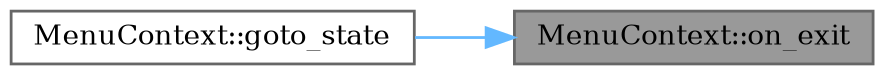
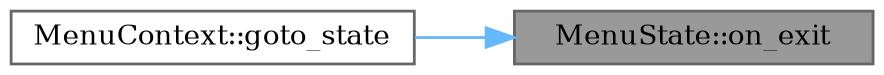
  digraph {
    rankdir=RL
    fontname="DejaVu Serif"
    node [fontname="DejaVu Serif" fontsize=10 shape=box style=filled]
-   n1 [color=gray40 fillcolor=grey60 fontcolor=black height=0.2 label="MenuContext::on_exit" width=0.4]
+   n1 [color=gray40 fillcolor=grey60 fontcolor=black height=0.2 label="MenuState::on_exit" width=0.4]
    n2 [color=grey40 fillcolor=white height=0.2 label="MenuContext::goto_state" width=0.4]
    n1 -> n2 [color=steelblue1 dir=back fontname="DejaVu Serif" fontsize=10 labelfontname=Helvetica labelfontsize=10 style=solid]
  }
